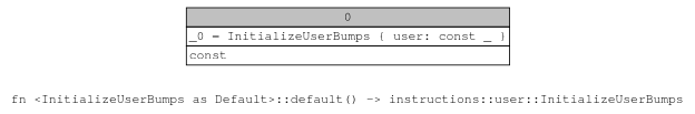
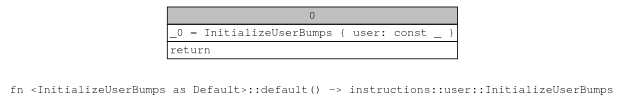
  digraph {
    fontname="Courier, monospace"
    label=<fn &lt;InitializeUserBumps as Default&gt;::default() -&gt; instructions::user::InitializeUserBumps<br align="left"/>>
-   n1 [fontname="Courier, monospace" label=<<table border="0" cellborder="1" cellspacing="0"><tr><td bgcolor="gray" align="center" colspan="1">0</td></tr><tr><td align="left" balign="left">_0 = InitializeUserBumps { user: const _ }<br/></td></tr><tr><td align="left">const</td></tr></table>> shape=none]
+   n1 [fontname="Courier, monospace" label=<<table border="0" cellborder="1" cellspacing="0"><tr><td bgcolor="gray" align="center" colspan="1">0</td></tr><tr><td align="left" balign="left">_0 = InitializeUserBumps { user: const _ }<br/></td></tr><tr><td align="left">return</td></tr></table>> shape=none]
  }
